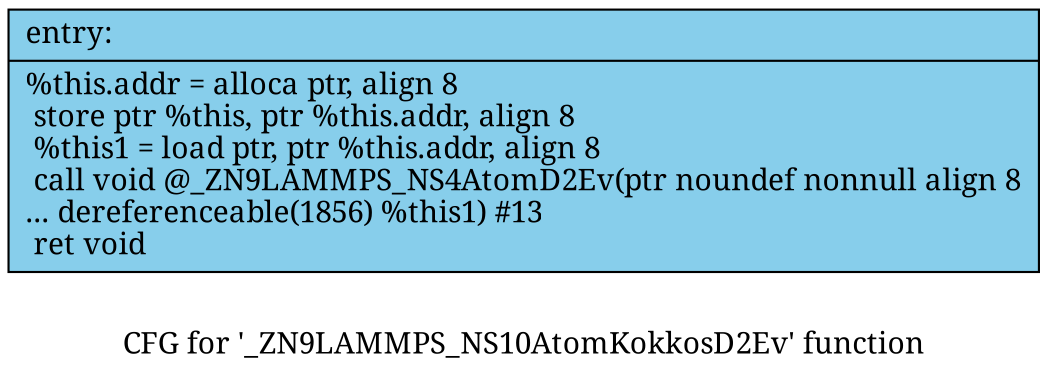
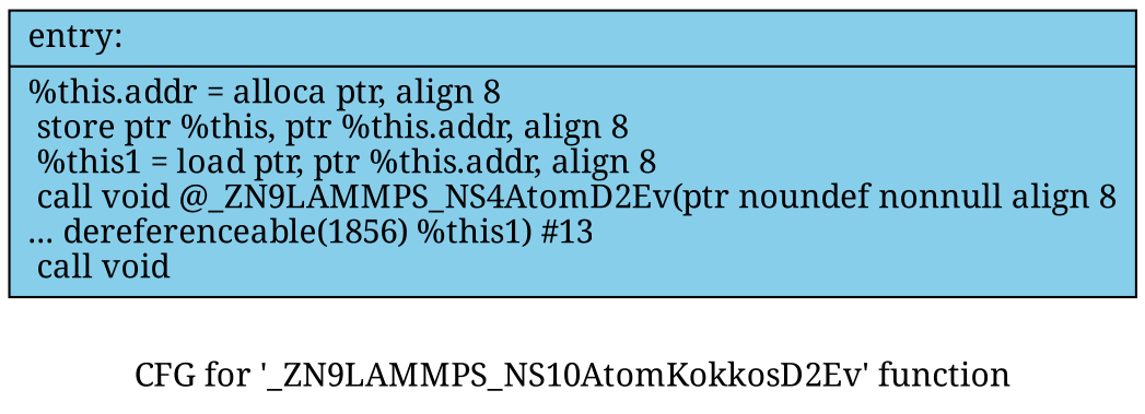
  digraph {
    label="CFG for '_ZN9LAMMPS_NS10AtomKokkosD2Ev' function"
    fontname="Noto Serif"
-   n1 [color=black fillcolor=skyblue fontname="Noto Serif" label="{entry:\l|  %this.addr = alloca ptr, align 8\l  store ptr %this, ptr %this.addr, align 8\l  %this1 = load ptr, ptr %this.addr, align 8\l  call void @_ZN9LAMMPS_NS4AtomD2Ev(ptr noundef nonnull align 8\l... dereferenceable(1856) %this1) #13\l  ret void\l}" shape=record style=filled]
+   n1 [color=black fillcolor=skyblue fontname="Noto Serif" label="{entry:\l|  %this.addr = alloca ptr, align 8\l  store ptr %this, ptr %this.addr, align 8\l  %this1 = load ptr, ptr %this.addr, align 8\l  call void @_ZN9LAMMPS_NS4AtomD2Ev(ptr noundef nonnull align 8\l... dereferenceable(1856) %this1) #13\l  call void\l}" shape=record style=filled]
  }
